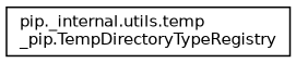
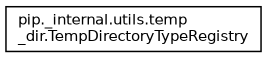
  digraph {
    rankdir=TB
-   n1 [color=black fillcolor=white fontname=Helvetica fontsize=10 height=0.2 label="pip._internal.utils.temp\l_pip.TempDirectoryTypeRegistry" shape=record style=filled width=0.4]
+   n1 [color=black fillcolor=white fontname=Helvetica fontsize=10 height=0.2 label="pip._internal.utils.temp\l_dir.TempDirectoryTypeRegistry" shape=record style=filled width=0.4]
  }
